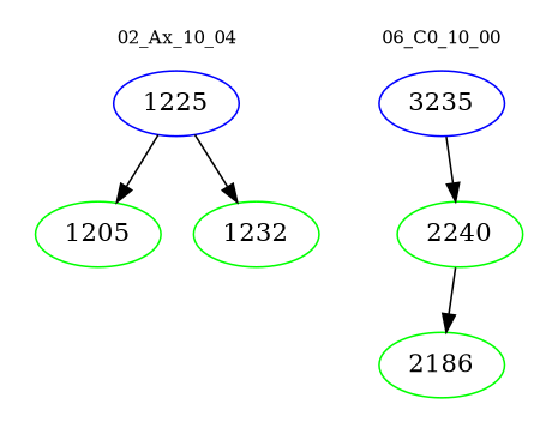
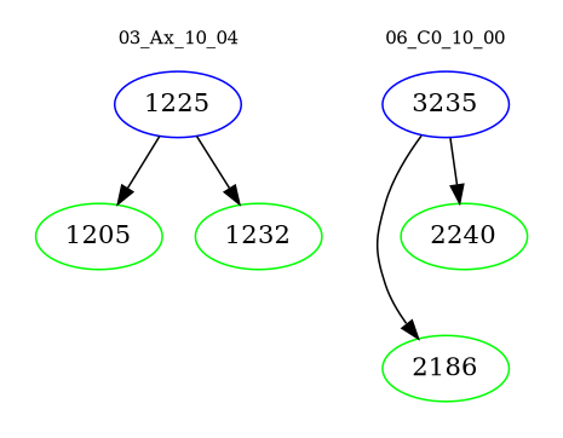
  digraph {
    node [color=green]
    edge [color=black]
    n1 [color=blue label=1225]
    n2 [label=1205]
    n3 [label=1232]
    n4 [color=blue label=3235]
    n5 [label=2186]
    n6 [label=2240]
    subgraph cluster_1 {
      color=white
      fontsize=10
-     label="02_Ax_10_04"
+     label="03_Ax_10_04"
      n1
      n2
      n3
    }
    subgraph cluster_2 {
      color=white
      fontsize=10
      label="06_C0_10_00"
      n4
      n5
      n6
    }
    n1 -> n2
    n1 -> n3
-   n6 -> n5
+   n4 -> n5
    n4 -> n6
  }
